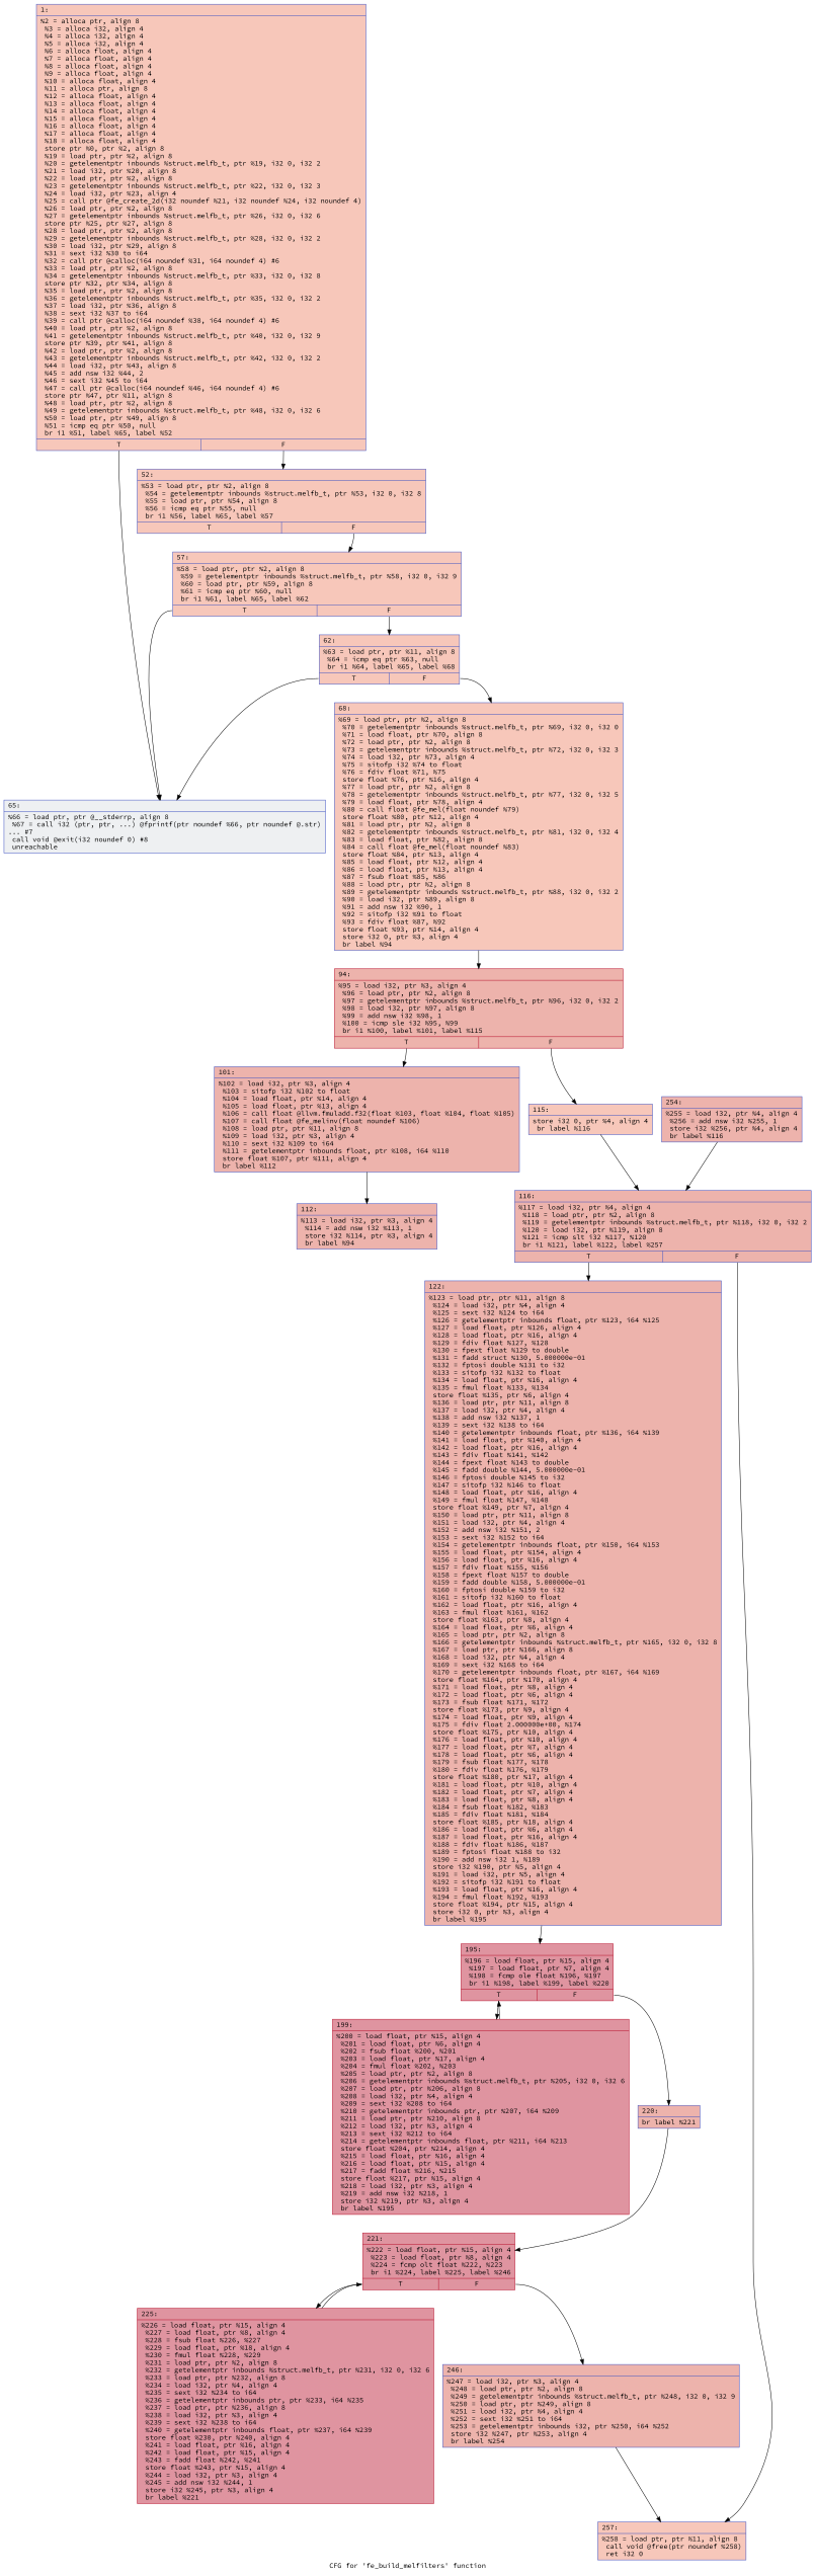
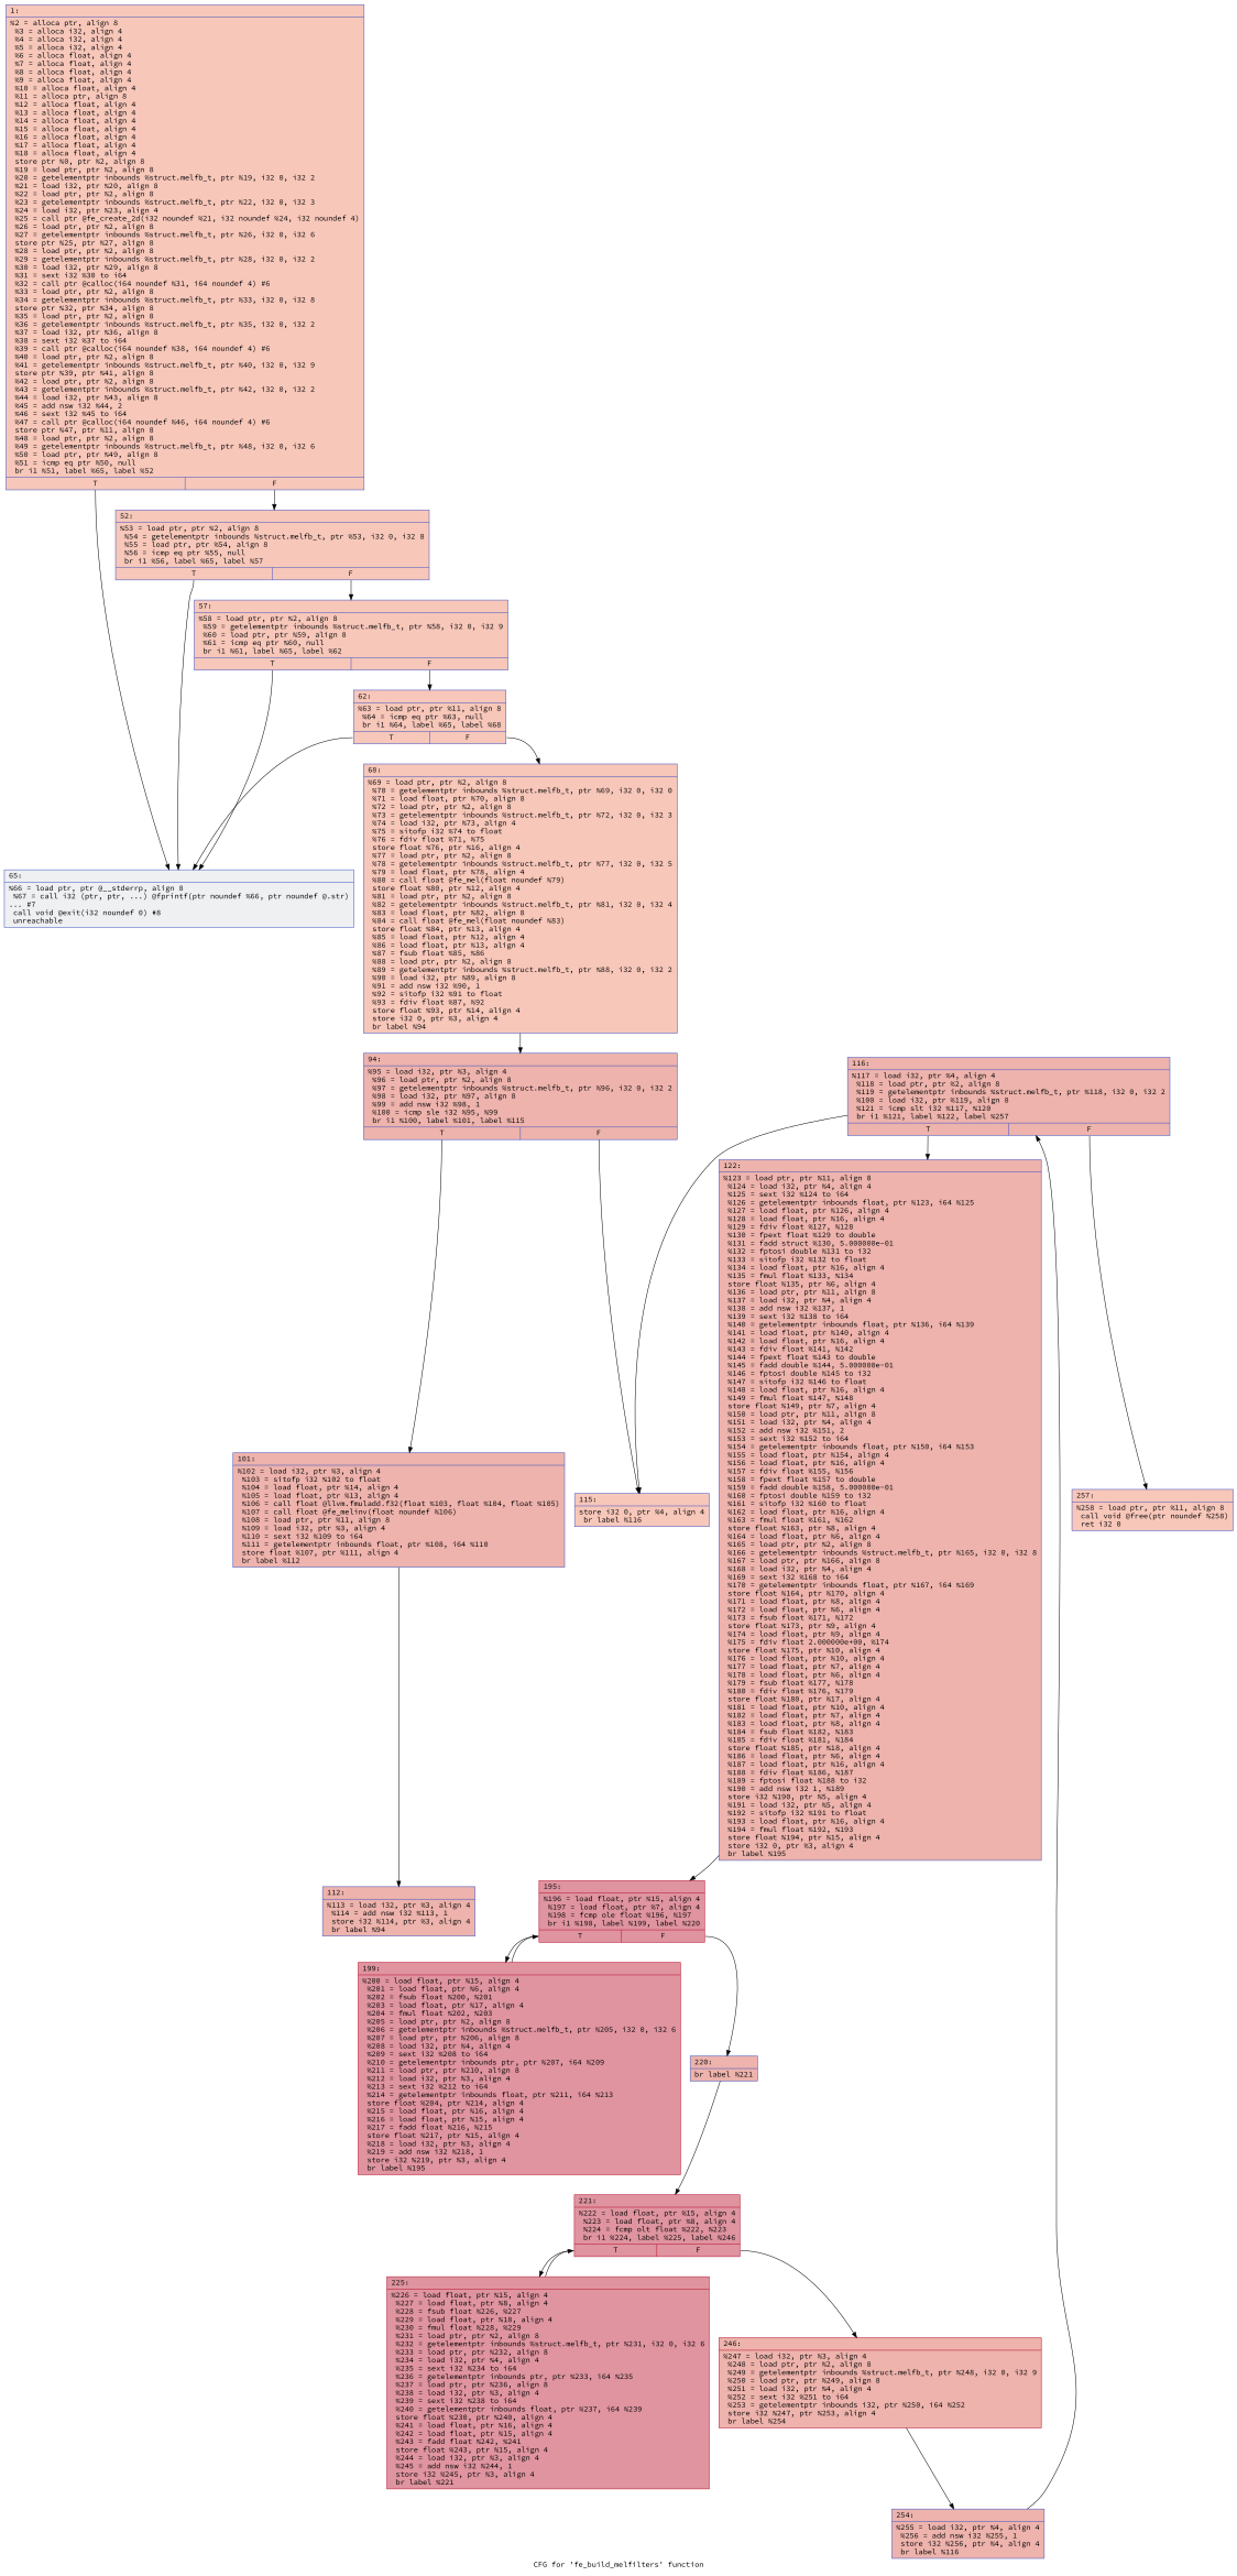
  digraph {
    fontname="Source Code Pro"
    label="CFG for 'fe_build_melfilters' function"
    node [color="#3d50c3ff" fillcolor="#d6524470" fontname="Source Code Pro" shape=record style=filled]
    edge [fontname="Source Code Pro"]
    n1 [fillcolor="#ec7f6370" label="{1:\l|  %2 = alloca ptr, align 8\l  %3 = alloca i32, align 4\l  %4 = alloca i32, align 4\l  %5 = alloca i32, align 4\l  %6 = alloca float, align 4\l  %7 = alloca float, align 4\l  %8 = alloca float, align 4\l  %9 = alloca float, align 4\l  %10 = alloca float, align 4\l  %11 = alloca ptr, align 8\l  %12 = alloca float, align 4\l  %13 = alloca float, align 4\l  %14 = alloca float, align 4\l  %15 = alloca float, align 4\l  %16 = alloca float, align 4\l  %17 = alloca float, align 4\l  %18 = alloca float, align 4\l  store ptr %0, ptr %2, align 8\l  %19 = load ptr, ptr %2, align 8\l  %20 = getelementptr inbounds %struct.melfb_t, ptr %19, i32 0, i32 2\l  %21 = load i32, ptr %20, align 8\l  %22 = load ptr, ptr %2, align 8\l  %23 = getelementptr inbounds %struct.melfb_t, ptr %22, i32 0, i32 3\l  %24 = load i32, ptr %23, align 4\l  %25 = call ptr @fe_create_2d(i32 noundef %21, i32 noundef %24, i32 noundef 4)\l  %26 = load ptr, ptr %2, align 8\l  %27 = getelementptr inbounds %struct.melfb_t, ptr %26, i32 0, i32 6\l  store ptr %25, ptr %27, align 8\l  %28 = load ptr, ptr %2, align 8\l  %29 = getelementptr inbounds %struct.melfb_t, ptr %28, i32 0, i32 2\l  %30 = load i32, ptr %29, align 8\l  %31 = sext i32 %30 to i64\l  %32 = call ptr @calloc(i64 noundef %31, i64 noundef 4) #6\l  %33 = load ptr, ptr %2, align 8\l  %34 = getelementptr inbounds %struct.melfb_t, ptr %33, i32 0, i32 8\l  store ptr %32, ptr %34, align 8\l  %35 = load ptr, ptr %2, align 8\l  %36 = getelementptr inbounds %struct.melfb_t, ptr %35, i32 0, i32 2\l  %37 = load i32, ptr %36, align 8\l  %38 = sext i32 %37 to i64\l  %39 = call ptr @calloc(i64 noundef %38, i64 noundef 4) #6\l  %40 = load ptr, ptr %2, align 8\l  %41 = getelementptr inbounds %struct.melfb_t, ptr %40, i32 0, i32 9\l  store ptr %39, ptr %41, align 8\l  %42 = load ptr, ptr %2, align 8\l  %43 = getelementptr inbounds %struct.melfb_t, ptr %42, i32 0, i32 2\l  %44 = load i32, ptr %43, align 8\l  %45 = add nsw i32 %44, 2\l  %46 = sext i32 %45 to i64\l  %47 = call ptr @calloc(i64 noundef %46, i64 noundef 4) #6\l  store ptr %47, ptr %11, align 8\l  %48 = load ptr, ptr %2, align 8\l  %49 = getelementptr inbounds %struct.melfb_t, ptr %48, i32 0, i32 6\l  %50 = load ptr, ptr %49, align 8\l  %51 = icmp eq ptr %50, null\l  br i1 %51, label %65, label %52\l|{<s0>T|<s1>F}}"]
    n2 [fillcolor="#d9dce170" label="{65:\l|  %66 = load ptr, ptr @__stderrp, align 8\l  %67 = call i32 (ptr, ptr, ...) @fprintf(ptr noundef %66, ptr noundef @.str)\l... #7\l  call void @exit(i32 noundef 0) #8\l  unreachable\l}"]
    n3 [fillcolor="#ec7f6370" label="{52:\l|  %53 = load ptr, ptr %2, align 8\l  %54 = getelementptr inbounds %struct.melfb_t, ptr %53, i32 0, i32 8\l  %55 = load ptr, ptr %54, align 8\l  %56 = icmp eq ptr %55, null\l  br i1 %56, label %65, label %57\l|{<s0>T|<s1>F}}"]
    n4 [fillcolor="#ec7f6370" label="{57:\l|  %58 = load ptr, ptr %2, align 8\l  %59 = getelementptr inbounds %struct.melfb_t, ptr %58, i32 0, i32 9\l  %60 = load ptr, ptr %59, align 8\l  %61 = icmp eq ptr %60, null\l  br i1 %61, label %65, label %62\l|{<s0>T|<s1>F}}"]
    n5 [fillcolor="#ec7f6370" label="{62:\l|  %63 = load ptr, ptr %11, align 8\l  %64 = icmp eq ptr %63, null\l  br i1 %64, label %65, label %68\l|{<s0>T|<s1>F}}"]
    n6 [fillcolor="#ec7f6370" label="{68:\l|  %69 = load ptr, ptr %2, align 8\l  %70 = getelementptr inbounds %struct.melfb_t, ptr %69, i32 0, i32 0\l  %71 = load float, ptr %70, align 8\l  %72 = load ptr, ptr %2, align 8\l  %73 = getelementptr inbounds %struct.melfb_t, ptr %72, i32 0, i32 3\l  %74 = load i32, ptr %73, align 4\l  %75 = sitofp i32 %74 to float\l  %76 = fdiv float %71, %75\l  store float %76, ptr %16, align 4\l  %77 = load ptr, ptr %2, align 8\l  %78 = getelementptr inbounds %struct.melfb_t, ptr %77, i32 0, i32 5\l  %79 = load float, ptr %78, align 4\l  %80 = call float @fe_mel(float noundef %79)\l  store float %80, ptr %12, align 4\l  %81 = load ptr, ptr %2, align 8\l  %82 = getelementptr inbounds %struct.melfb_t, ptr %81, i32 0, i32 4\l  %83 = load float, ptr %82, align 8\l  %84 = call float @fe_mel(float noundef %83)\l  store float %84, ptr %13, align 4\l  %85 = load float, ptr %12, align 4\l  %86 = load float, ptr %13, align 4\l  %87 = fsub float %85, %86\l  %88 = load ptr, ptr %2, align 8\l  %89 = getelementptr inbounds %struct.melfb_t, ptr %88, i32 0, i32 2\l  %90 = load i32, ptr %89, align 8\l  %91 = add nsw i32 %90, 1\l  %92 = sitofp i32 %91 to float\l  %93 = fdiv float %87, %92\l  store float %93, ptr %14, align 4\l  store i32 0, ptr %3, align 4\l  br label %94\l}"]
-   n7 [color="#b70d28ff" label="{94:\l|  %95 = load i32, ptr %3, align 4\l  %96 = load ptr, ptr %2, align 8\l  %97 = getelementptr inbounds %struct.melfb_t, ptr %96, i32 0, i32 2\l  %98 = load i32, ptr %97, align 8\l  %99 = add nsw i32 %98, 1\l  %100 = icmp sle i32 %95, %99\l  br i1 %100, label %101, label %115\l|{<s0>T|<s1>F}}"]
+   n7 [label="{94:\l|  %95 = load i32, ptr %3, align 4\l  %96 = load ptr, ptr %2, align 8\l  %97 = getelementptr inbounds %struct.melfb_t, ptr %96, i32 0, i32 2\l  %98 = load i32, ptr %97, align 8\l  %99 = add nsw i32 %98, 1\l  %100 = icmp sle i32 %95, %99\l  br i1 %100, label %101, label %115\l|{<s0>T|<s1>F}}"]
    n8 [label="{101:\l|  %102 = load i32, ptr %3, align 4\l  %103 = sitofp i32 %102 to float\l  %104 = load float, ptr %14, align 4\l  %105 = load float, ptr %13, align 4\l  %106 = call float @llvm.fmuladd.f32(float %103, float %104, float %105)\l  %107 = call float @fe_melinv(float noundef %106)\l  %108 = load ptr, ptr %11, align 8\l  %109 = load i32, ptr %3, align 4\l  %110 = sext i32 %109 to i64\l  %111 = getelementptr inbounds float, ptr %108, i64 %110\l  store float %107, ptr %111, align 4\l  br label %112\l}"]
    n9 [fillcolor="#ec7f6370" label="{115:\l|  store i32 0, ptr %4, align 4\l  br label %116\l}"]
    n10 [label="{112:\l|  %113 = load i32, ptr %3, align 4\l  %114 = add nsw i32 %113, 1\l  store i32 %114, ptr %3, align 4\l  br label %94\l}"]
-   n11 [label="{116:\l|  %117 = load i32, ptr %4, align 4\l  %118 = load ptr, ptr %2, align 8\l  %119 = getelementptr inbounds %struct.melfb_t, ptr %118, i32 0, i32 2\l  %120 = load i32, ptr %119, align 8\l  %121 = icmp slt i32 %117, %120\l  br i1 %121, label %122, label %257\l|{<s0>T|<s1>F}}"]
+   n11 [label="{116:\l|  %117 = load i32, ptr %4, align 4\l  %118 = load ptr, ptr %2, align 8\l  %119 = getelementptr inbounds %struct.melfb_t, ptr %118, i32 0, i32 2\l  %100 = load i32, ptr %119, align 8\l  %121 = icmp slt i32 %117, %120\l  br i1 %121, label %122, label %257\l|{<s0>T|<s1>F}}"]
    n12 [label="{122:\l|  %123 = load ptr, ptr %11, align 8\l  %124 = load i32, ptr %4, align 4\l  %125 = sext i32 %124 to i64\l  %126 = getelementptr inbounds float, ptr %123, i64 %125\l  %127 = load float, ptr %126, align 4\l  %128 = load float, ptr %16, align 4\l  %129 = fdiv float %127, %128\l  %130 = fpext float %129 to double\l  %131 = fadd struct %130, 5.000000e-01\l  %132 = fptosi double %131 to i32\l  %133 = sitofp i32 %132 to float\l  %134 = load float, ptr %16, align 4\l  %135 = fmul float %133, %134\l  store float %135, ptr %6, align 4\l  %136 = load ptr, ptr %11, align 8\l  %137 = load i32, ptr %4, align 4\l  %138 = add nsw i32 %137, 1\l  %139 = sext i32 %138 to i64\l  %140 = getelementptr inbounds float, ptr %136, i64 %139\l  %141 = load float, ptr %140, align 4\l  %142 = load float, ptr %16, align 4\l  %143 = fdiv float %141, %142\l  %144 = fpext float %143 to double\l  %145 = fadd double %144, 5.000000e-01\l  %146 = fptosi double %145 to i32\l  %147 = sitofp i32 %146 to float\l  %148 = load float, ptr %16, align 4\l  %149 = fmul float %147, %148\l  store float %149, ptr %7, align 4\l  %150 = load ptr, ptr %11, align 8\l  %151 = load i32, ptr %4, align 4\l  %152 = add nsw i32 %151, 2\l  %153 = sext i32 %152 to i64\l  %154 = getelementptr inbounds float, ptr %150, i64 %153\l  %155 = load float, ptr %154, align 4\l  %156 = load float, ptr %16, align 4\l  %157 = fdiv float %155, %156\l  %158 = fpext float %157 to double\l  %159 = fadd double %158, 5.000000e-01\l  %160 = fptosi double %159 to i32\l  %161 = sitofp i32 %160 to float\l  %162 = load float, ptr %16, align 4\l  %163 = fmul float %161, %162\l  store float %163, ptr %8, align 4\l  %164 = load float, ptr %6, align 4\l  %165 = load ptr, ptr %2, align 8\l  %166 = getelementptr inbounds %struct.melfb_t, ptr %165, i32 0, i32 8\l  %167 = load ptr, ptr %166, align 8\l  %168 = load i32, ptr %4, align 4\l  %169 = sext i32 %168 to i64\l  %170 = getelementptr inbounds float, ptr %167, i64 %169\l  store float %164, ptr %170, align 4\l  %171 = load float, ptr %8, align 4\l  %172 = load float, ptr %6, align 4\l  %173 = fsub float %171, %172\l  store float %173, ptr %9, align 4\l  %174 = load float, ptr %9, align 4\l  %175 = fdiv float 2.000000e+00, %174\l  store float %175, ptr %10, align 4\l  %176 = load float, ptr %10, align 4\l  %177 = load float, ptr %7, align 4\l  %178 = load float, ptr %6, align 4\l  %179 = fsub float %177, %178\l  %180 = fdiv float %176, %179\l  store float %180, ptr %17, align 4\l  %181 = load float, ptr %10, align 4\l  %182 = load float, ptr %7, align 4\l  %183 = load float, ptr %8, align 4\l  %184 = fsub float %182, %183\l  %185 = fdiv float %181, %184\l  store float %185, ptr %18, align 4\l  %186 = load float, ptr %6, align 4\l  %187 = load float, ptr %16, align 4\l  %188 = fdiv float %186, %187\l  %189 = fptosi float %188 to i32\l  %190 = add nsw i32 1, %189\l  store i32 %190, ptr %5, align 4\l  %191 = load i32, ptr %5, align 4\l  %192 = sitofp i32 %191 to float\l  %193 = load float, ptr %16, align 4\l  %194 = fmul float %192, %193\l  store float %194, ptr %15, align 4\l  store i32 0, ptr %3, align 4\l  br label %195\l}"]
    n13 [fillcolor="#ec7f6370" label="{257:\l|  %258 = load ptr, ptr %11, align 8\l  call void @free(ptr noundef %258)\l  ret i32 0\l}"]
    n14 [color="#b70d28ff" fillcolor="#b70d2870" label="{195:\l|  %196 = load float, ptr %15, align 4\l  %197 = load float, ptr %7, align 4\l  %198 = fcmp ole float %196, %197\l  br i1 %198, label %199, label %220\l|{<s0>T|<s1>F}}"]
    n15 [color="#b70d28ff" fillcolor="#b70d2870" label="{199:\l|  %200 = load float, ptr %15, align 4\l  %201 = load float, ptr %6, align 4\l  %202 = fsub float %200, %201\l  %203 = load float, ptr %17, align 4\l  %204 = fmul float %202, %203\l  %205 = load ptr, ptr %2, align 8\l  %206 = getelementptr inbounds %struct.melfb_t, ptr %205, i32 0, i32 6\l  %207 = load ptr, ptr %206, align 8\l  %208 = load i32, ptr %4, align 4\l  %209 = sext i32 %208 to i64\l  %210 = getelementptr inbounds ptr, ptr %207, i64 %209\l  %211 = load ptr, ptr %210, align 8\l  %212 = load i32, ptr %3, align 4\l  %213 = sext i32 %212 to i64\l  %214 = getelementptr inbounds float, ptr %211, i64 %213\l  store float %204, ptr %214, align 4\l  %215 = load float, ptr %16, align 4\l  %216 = load float, ptr %15, align 4\l  %217 = fadd float %216, %215\l  store float %217, ptr %15, align 4\l  %218 = load i32, ptr %3, align 4\l  %219 = add nsw i32 %218, 1\l  store i32 %219, ptr %3, align 4\l  br label %195\l}"]
    n16 [label="{220:\l|  br label %221\l}"]
    n17 [color="#b70d28ff" fillcolor="#b70d2870" label="{221:\l|  %222 = load float, ptr %15, align 4\l  %223 = load float, ptr %8, align 4\l  %224 = fcmp olt float %222, %223\l  br i1 %224, label %225, label %246\l|{<s0>T|<s1>F}}"]
    n18 [color="#b70d28ff" fillcolor="#b70d2870" label="{225:\l|  %226 = load float, ptr %15, align 4\l  %227 = load float, ptr %8, align 4\l  %228 = fsub float %226, %227\l  %229 = load float, ptr %18, align 4\l  %230 = fmul float %228, %229\l  %231 = load ptr, ptr %2, align 8\l  %232 = getelementptr inbounds %struct.melfb_t, ptr %231, i32 0, i32 6\l  %233 = load ptr, ptr %232, align 8\l  %234 = load i32, ptr %4, align 4\l  %235 = sext i32 %234 to i64\l  %236 = getelementptr inbounds ptr, ptr %233, i64 %235\l  %237 = load ptr, ptr %236, align 8\l  %238 = load i32, ptr %3, align 4\l  %239 = sext i32 %238 to i64\l  %240 = getelementptr inbounds float, ptr %237, i64 %239\l  store float %230, ptr %240, align 4\l  %241 = load float, ptr %16, align 4\l  %242 = load float, ptr %15, align 4\l  %243 = fadd float %242, %241\l  store float %243, ptr %15, align 4\l  %244 = load i32, ptr %3, align 4\l  %245 = add nsw i32 %244, 1\l  store i32 %245, ptr %3, align 4\l  br label %221\l}"]
-   n19 [label="{246:\l|  %247 = load i32, ptr %3, align 4\l  %248 = load ptr, ptr %2, align 8\l  %249 = getelementptr inbounds %struct.melfb_t, ptr %248, i32 0, i32 9\l  %250 = load ptr, ptr %249, align 8\l  %251 = load i32, ptr %4, align 4\l  %252 = sext i32 %251 to i64\l  %253 = getelementptr inbounds i32, ptr %250, i64 %252\l  store i32 %247, ptr %253, align 4\l  br label %254\l}"]
+   n19 [color="#b70d28ff" label="{246:\l|  %247 = load i32, ptr %3, align 4\l  %248 = load ptr, ptr %2, align 8\l  %249 = getelementptr inbounds %struct.melfb_t, ptr %248, i32 0, i32 9\l  %250 = load ptr, ptr %249, align 8\l  %251 = load i32, ptr %4, align 4\l  %252 = sext i32 %251 to i64\l  %253 = getelementptr inbounds i32, ptr %250, i64 %252\l  store i32 %247, ptr %253, align 4\l  br label %254\l}"]
    n20 [label="{254:\l|  %255 = load i32, ptr %4, align 4\l  %256 = add nsw i32 %255, 1\l  store i32 %256, ptr %4, align 4\l  br label %116\l}"]
    n1 -> n2 [tailport=s0]
    n1 -> n3 [tailport=s1]
+   n3 -> n2 [tailport=s0]
    n3 -> n4 [tailport=s1]
    n4 -> n2 [tailport=s0]
    n4 -> n5 [tailport=s1]
    n5 -> n2 [tailport=s0]
    n5 -> n6 [tailport=s1]
    n6 -> n7
    n7 -> n8 [tailport=s0]
    n7 -> n9 [tailport=s1]
    n8 -> n10
-   n9 -> n11
+   n11 -> n9
    n11 -> n12 [tailport=s0]
    n11 -> n13 [tailport=s1]
    n12 -> n14
    n14 -> n15 [tailport=s0]
    n14 -> n16 [tailport=s1]
    n15 -> n14
    n16 -> n17
    n17 -> n18 [tailport=s0]
    n17 -> n19 [tailport=s1]
    n18 -> n17
-   n19 -> n13
+   n19 -> n20
    n20 -> n11
  }
